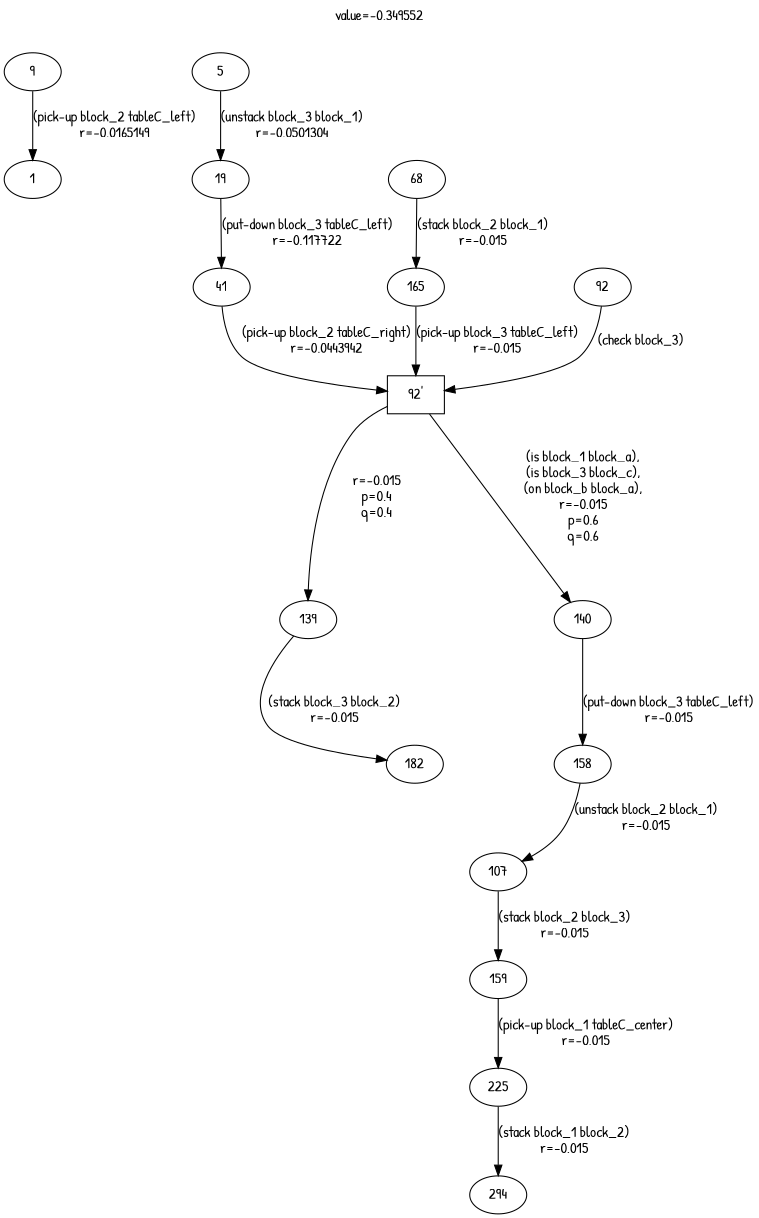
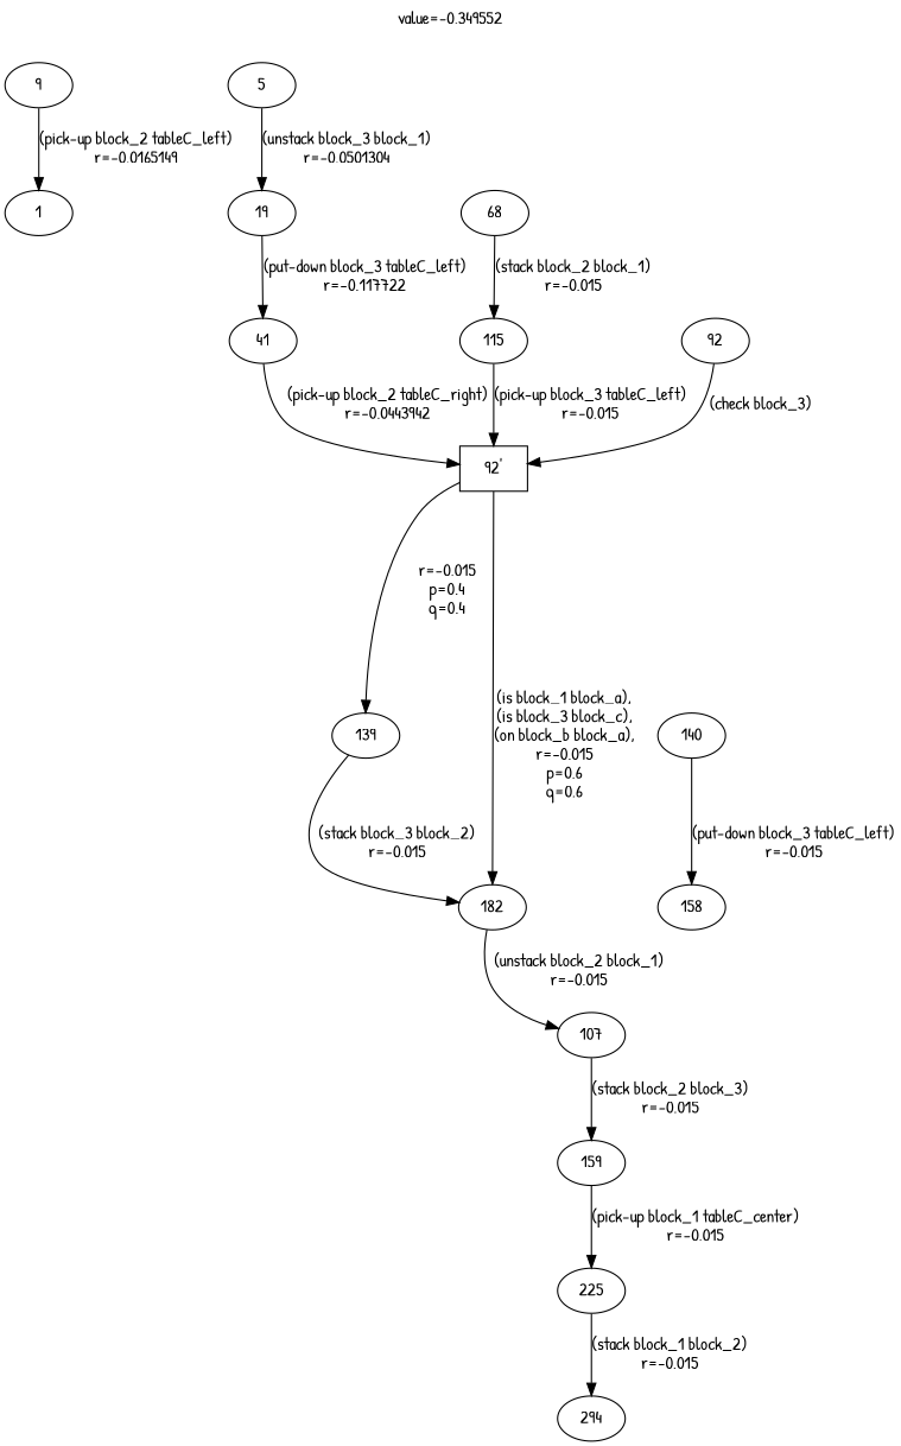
  digraph {
    fontname="Patrick Hand"
    label="value=-0.349552"
    labelloc=top
    node [fontname="Patrick Hand"]
    edge [fontname="Patrick Hand"]
    n1 [label=9]
    1
    5
    19
    41
    "92'" [shape=box]
    68
-   115 [label=165]
+   115
    92
    139
    140
    182
    158
    107
    159
    225
    n17 [label=294]
    n1 -> 1 [label="(pick-up block_2 tableC_left)\nr=-0.0165149"]
    5 -> 19 [label="(unstack block_3 block_1)\nr=-0.0501304"]
    19 -> 41 [label="(put-down block_3 tableC_left)\nr=-0.117722"]
    41 -> "92'" [label="(pick-up block_2 tableC_right)\nr=-0.0443942"]
    "92'" -> 139 [label="\nr=-0.015\np=0.4\nq=0.4"]
-   "92'" -> 140 [label="\n(is block_1 block_a),\n(is block_3 block_c),\n(on block_b block_a),\nr=-0.015\np=0.6\nq=0.6"]
+   "92'" -> 182 [label="\n(is block_1 block_a),\n(is block_3 block_c),\n(on block_b block_a),\nr=-0.015\np=0.6\nq=0.6"]
    68 -> 115 [label="(stack block_2 block_1)\nr=-0.015"]
    115 -> "92'" [label="(pick-up block_3 tableC_left)\nr=-0.015"]
    92 -> "92'" [label="(check block_3)"]
    139 -> 182 [label="(stack block_3 block_2)\nr=-0.015"]
    140 -> 158 [label="(put-down block_3 tableC_left)\nr=-0.015"]
-   158 -> 107 [label="(unstack block_2 block_1)\nr=-0.015"]
+   182 -> 107 [label="(unstack block_2 block_1)\nr=-0.015"]
    107 -> 159 [label="(stack block_2 block_3)\nr=-0.015"]
    159 -> 225 [label="(pick-up block_1 tableC_center)\nr=-0.015"]
    225 -> n17 [label="(stack block_1 block_2)\nr=-0.015"]
  }
